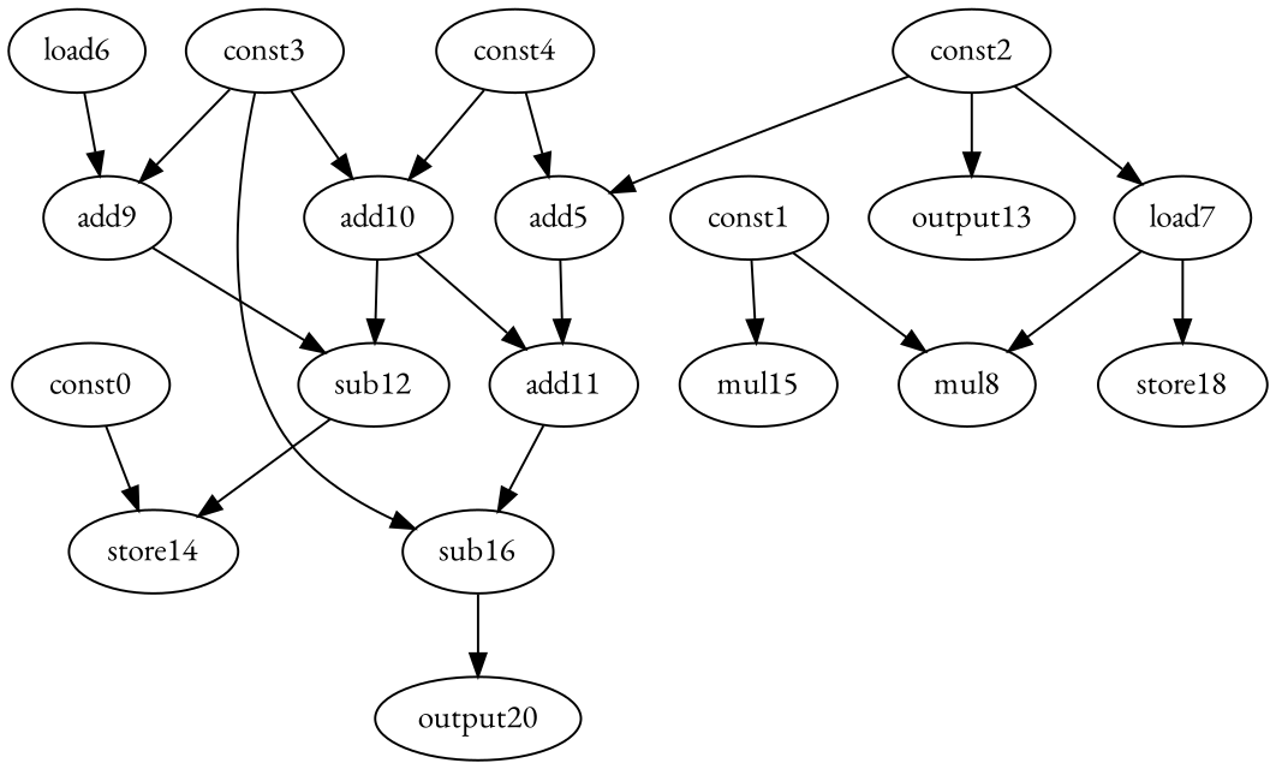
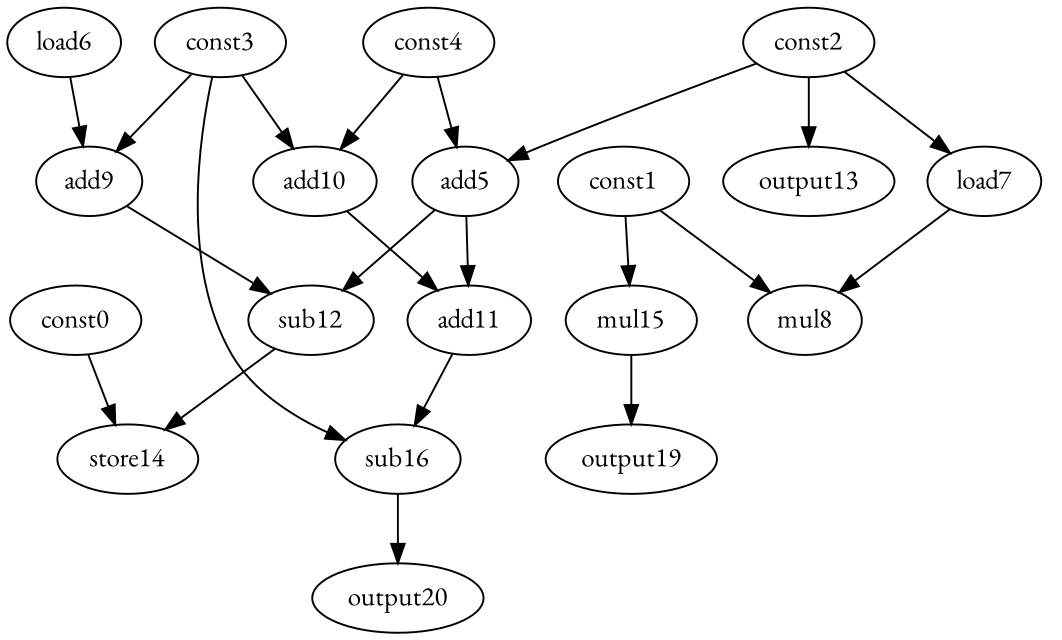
  digraph {
    fontname="EB Garamond"
    node [fontname="EB Garamond" opcode=const]
    edge [fontname="EB Garamond" operand=0]
    store14 [opcode=store]
    const0
    mul8 [opcode=mul]
    const1
    mul15 [opcode=mul]
    load6 [opcode=load]
    add9 [opcode=add]
+   output19 [opcode=output]
    add5 [opcode=add]
    const2
    load7 [opcode=load]
    output13 [opcode=output]
    add11 [opcode=add]
-   store18 [opcode=store]
    const3
    add10 [opcode=add]
    sub16 [opcode=sub]
    sub12 [opcode=sub]
    output20 [opcode=output]
    const4
    const0 -> store14
    const1 -> mul8
    const1 -> mul15 [operand=1]
+   mul15 -> output19
    load6 -> add9 [operand=1]
    add9 -> sub12
    add5 -> add11 [operand=1]
    const2 -> add5
    const2 -> load7
    const2 -> output13
    load7 -> mul8 [operand=1]
-   load7 -> store18 [operand=1]
    add11 -> sub16 [operand=1]
    const3 -> add9
    const3 -> add10
    const3 -> sub16
    add10 -> add11
-   add10 -> sub12 [operand=1]
+   add5 -> sub12 [operand=1]
    sub16 -> output20
    sub12 -> store14 [operand=1]
    const4 -> add5 [operand=1]
    const4 -> add10 [operand=1]
  }
